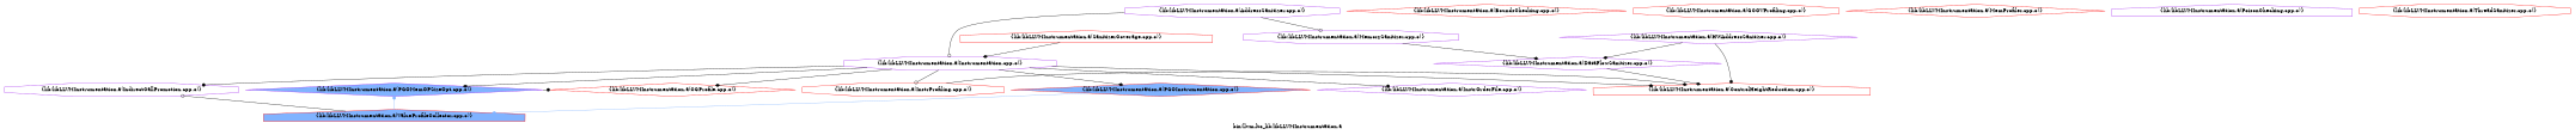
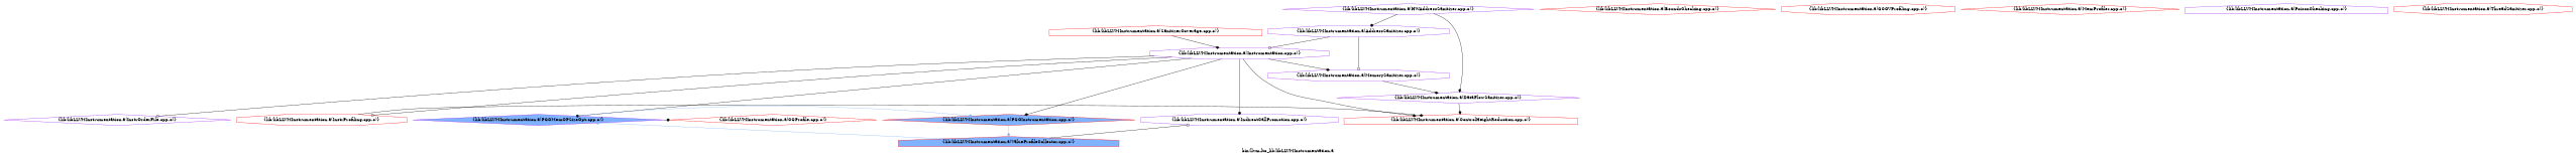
  digraph {
    label="bin/llvm-lto_lib/libLLVMInstrumentation.a"
    rankdir=TB
    node [color=red group=0 shape=diamond]
    edge [arrowhead=diamond]
    n1 [color=purple label="{lib/libLLVMInstrumentation.a(AddressSanitizer.cpp.o)}" shape=octagon]
    n2 [color=purple label="{lib/libLLVMInstrumentation.a(Instrumentation.cpp.o)}" shape=octagon]
    n3 [label="{lib/libLLVMInstrumentation.a(CGProfile.cpp.o)}"]
    n4 [label="{lib/libLLVMInstrumentation.a(ControlHeightReduction.cpp.o)}" shape=house]
    n5 [color=purple label="{lib/libLLVMInstrumentation.a(IndirectCallPromotion.cpp.o)}" shape=octagon]
    n6 [color=purple label="{lib/libLLVMInstrumentation.a(InstrOrderFile.cpp.o)}"]
    n7 [label="{lib/libLLVMInstrumentation.a(InstrProfiling.cpp.o)}" shape=octagon]
    n8 [fillcolor="0.600000 0.5 1" group=1 label="{lib/libLLVMInstrumentation.a(PGOInstrumentation.cpp.o)}" style=filled]
    n9 [color=purple fillcolor="0.600000 0.5 1" group=1 label="{lib/libLLVMInstrumentation.a(PGOMemOPSizeOpt.cpp.o)}" style=filled]
    n10 [color=purple label="{lib/libLLVMInstrumentation.a(MemorySanitizer.cpp.o)}" shape=octagon]
    n11 [fillcolor="0.600000 0.5 1" group=1 label="{lib/libLLVMInstrumentation.a(ValueProfileCollector.cpp.o)}" shape=house style=filled]
    n12 [label="{lib/libLLVMInstrumentation.a(BoundsChecking.cpp.o)}"]
    n13 [color=purple label="{lib/libLLVMInstrumentation.a(DataFlowSanitizer.cpp.o)}"]
    n14 [label="{lib/libLLVMInstrumentation.a(GCOVProfiling.cpp.o)}" shape=octagon]
    n15 [label="{lib/libLLVMInstrumentation.a(MemProfiler.cpp.o)}"]
    n16 [color=purple label="{lib/libLLVMInstrumentation.a(PoisonChecking.cpp.o)}" shape=house]
    n17 [label="{lib/libLLVMInstrumentation.a(SanitizerCoverage.cpp.o)}" shape=house]
    n18 [label="{lib/libLLVMInstrumentation.a(ThreadSanitizer.cpp.o)}" shape=octagon]
    n19 [color=purple label="{lib/libLLVMInstrumentation.a(HWAddressSanitizer.cpp.o)}"]
    subgraph sub_1 {
      rank=same
      n1
    }
    subgraph sub_2 {
      rank=same
      n2
    }
    subgraph sub_3 {
      rank=same
      n3
      n4
      n5
      n6
      n7
      n8
      n9
    }
    n1 -> n2 [arrowhead=odot]
    n1 -> n10 [arrowhead=odot]
-   n2 -> n3
+   n2 -> n10
    n2 -> n4
    n2 -> n5 [arrowhead=dot]
-   n2 -> n6 [arrowhead=dot]
+   n2 -> n6 [arrowhead=odot]
    n2 -> n7 [arrowhead=odot]
    n2 -> n8
-   n2 -> n9
+   n2 -> n9 [arrowhead=dot]
    n7 -> n4
    n8 -> n11 [color="0.600000 0.5 1"]
    n9 -> n3 [arrowhead=dot]
+   n9 -> n8 [arrowhead=dot color="0.600000 0.5 1"]
    n10 -> n13
    n11 -> n5 [arrowhead=odot]
    n11 -> n9 [arrowhead=dot color="0.600000 0.5 1"]
    n13 -> n4
    n17 -> n2
-   n19 -> n4 [arrowhead=dot]
+   n19 -> n1 [arrowhead=dot]
    n19 -> n13
  }
